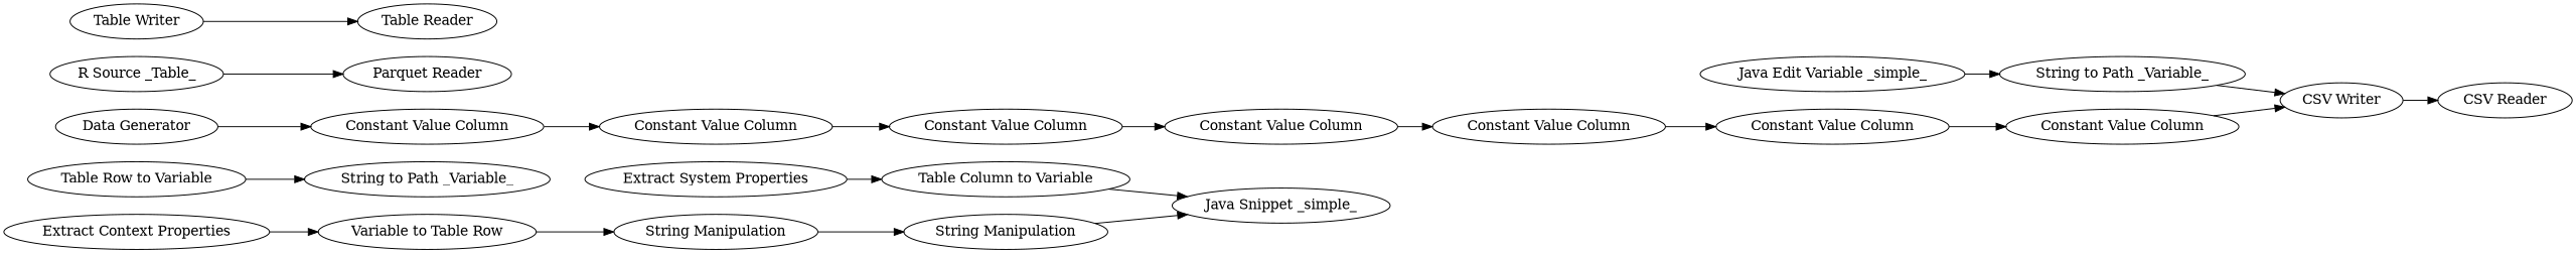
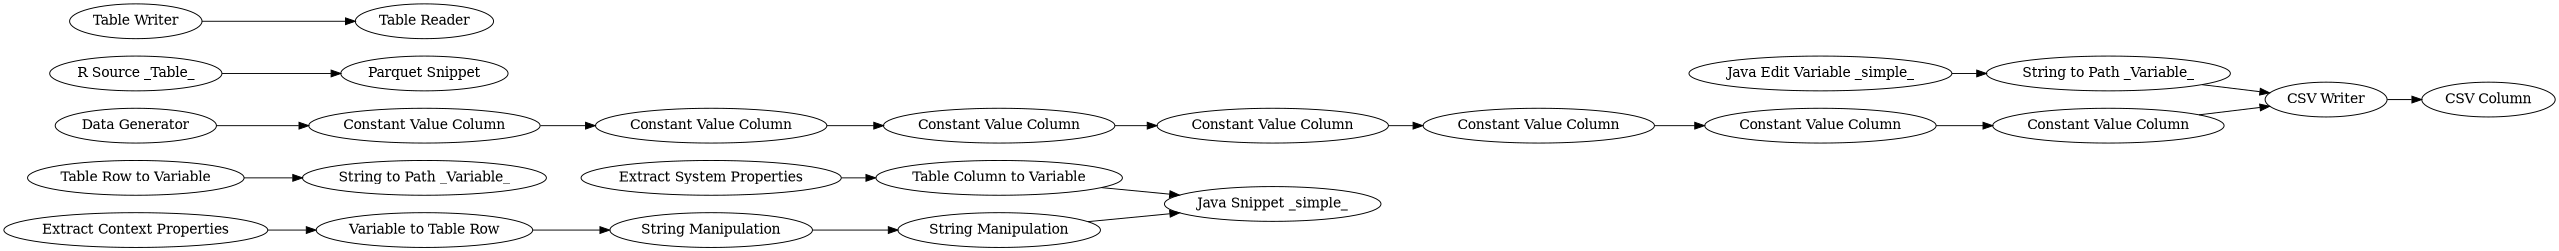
  digraph {
    rankdir=LR
    n1 [label="Extract System Properties"]
    n2 [label="Table Column to Variable"]
    n3 [label="Java Snippet _simple_"]
    n4 [label="Table Row to Variable"]
    n5 [label="String to Path _Variable_"]
    n6 [label="String Manipulation"]
    n7 [label="String Manipulation"]
    n8 [label="Extract Context Properties"]
    n9 [label="Variable to Table Row"]
    n10 [label="Java Edit Variable _simple_"]
    n11 [label="String to Path _Variable_"]
    n12 [label="CSV Writer"]
    n13 [label="Data Generator"]
    n14 [label="Constant Value Column"]
    n15 [label="Constant Value Column"]
    n16 [label="R Source _Table_"]
-   n17 [label="Parquet Reader"]
+   n17 [label="Parquet Snippet"]
    n18 [label="Table Writer"]
    n19 [label="Table Reader"]
-   n20 [label="CSV Reader"]
+   n20 [label="CSV Column"]
    n21 [label="Constant Value Column"]
    n22 [label="Constant Value Column"]
    n23 [label="Constant Value Column"]
    n24 [label="Constant Value Column"]
    n25 [label="Constant Value Column"]
    n1 -> n2
    n2 -> n3
    n4 -> n5
    n6 -> n3
    n7 -> n6
    n8 -> n9
    n9 -> n7
    n10 -> n11
    n11 -> n12
    n12 -> n20
    n13 -> n14
    n14 -> n15
    n15 -> n21
    n16 -> n17
    n18 -> n19
    n21 -> n22
    n22 -> n23
    n23 -> n24
    n24 -> n25
    n25 -> n12
  }
